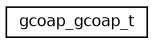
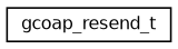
  digraph {
    rankdir=TB
-   n1 [color=black fillcolor=white fontname=Helvetica fontsize=10 height=0.2 label=gcoap_gcoap_t shape=record style=filled width=0.4]
+   n1 [color=black fillcolor=white fontname=Helvetica fontsize=10 height=0.2 label=gcoap_resend_t shape=record style=filled width=0.4]
  }
